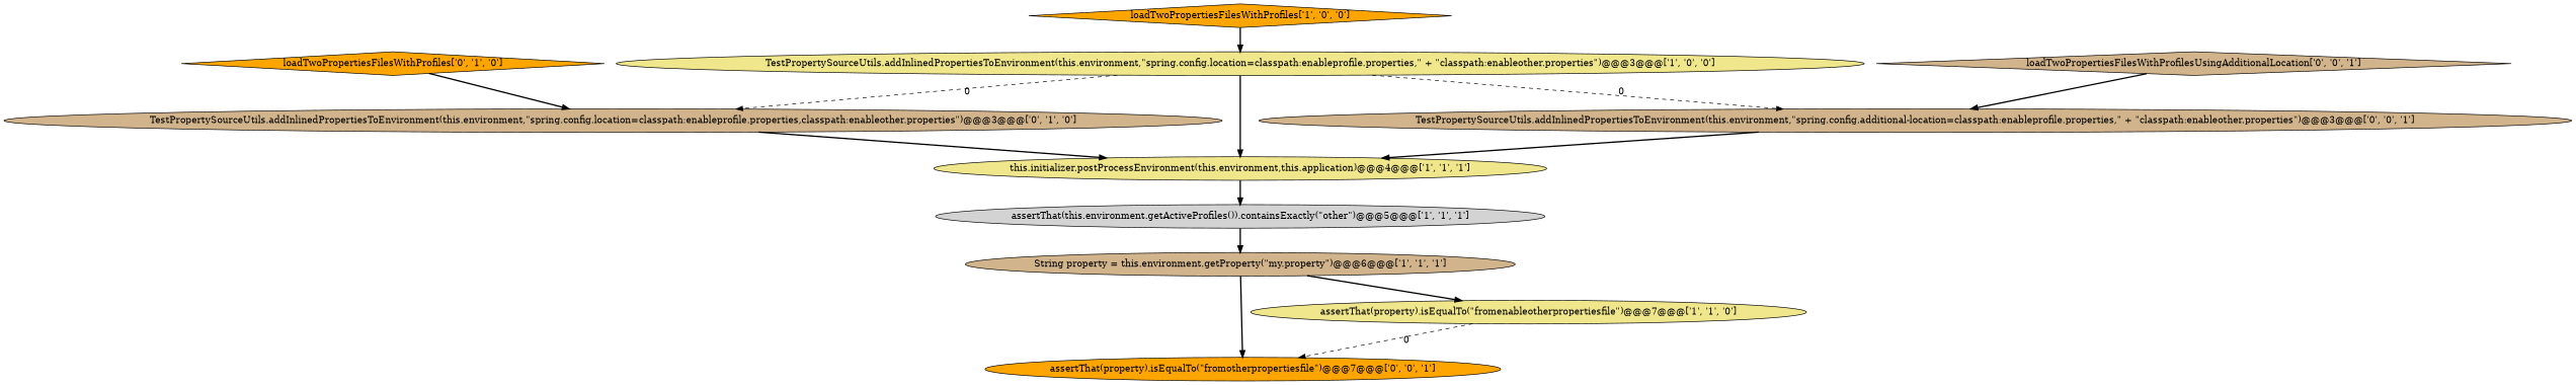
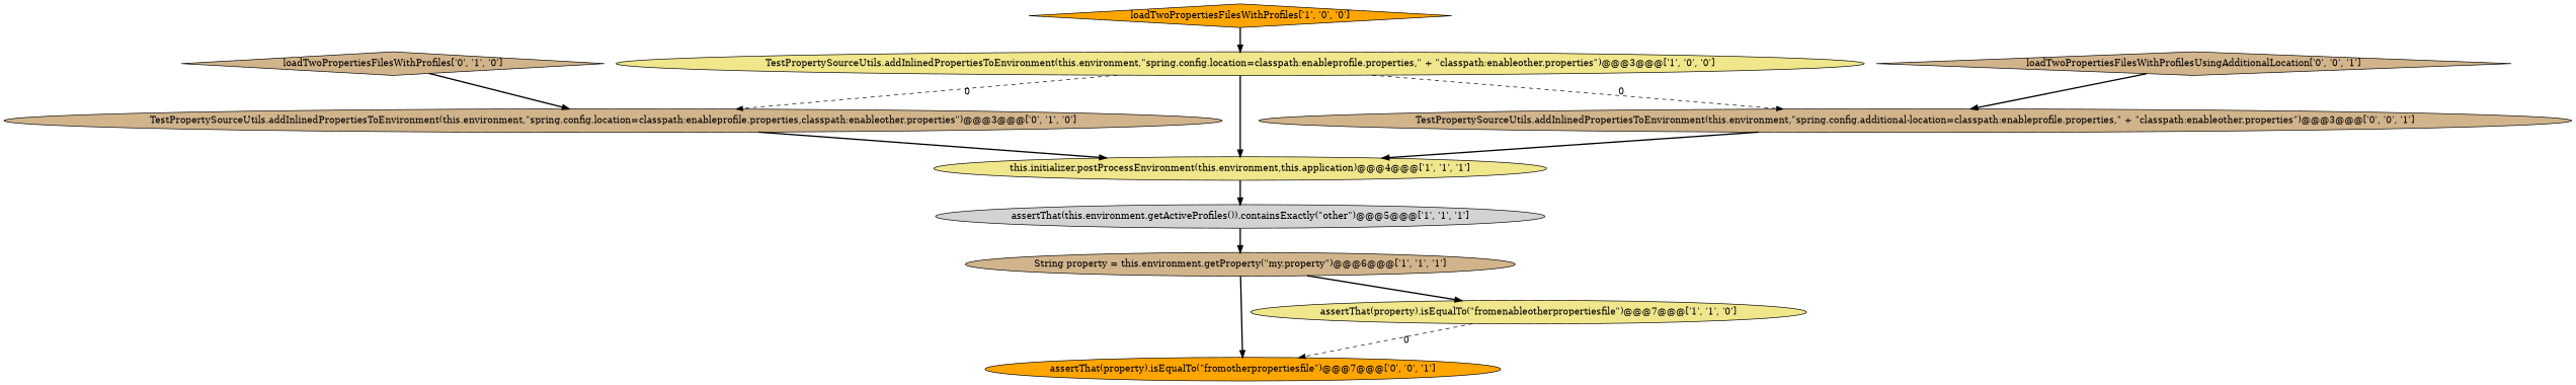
  digraph {
    node [fillcolor=tan shape=ellipse style=filled]
    edge [style=bold]
    n1 [label="TestPropertySourceUtils.addInlinedPropertiesToEnvironment(this.environment,\"spring.config.additional-location=classpath:enableprofile.properties,\" + \"classpath:enableother.properties\")@@@3@@@['0', '0', '1']"]
    n2 [fillcolor=khaki label="this.initializer.postProcessEnvironment(this.environment,this.application)@@@4@@@['1', '1', '1']"]
    n3 [fillcolor=lightgrey label="assertThat(this.environment.getActiveProfiles()).containsExactly(\"other\")@@@5@@@['1', '1', '1']"]
    n4 [label="String property = this.environment.getProperty(\"my.property\")@@@6@@@['1', '1', '1']"]
    n5 [label="loadTwoPropertiesFilesWithProfilesUsingAdditionalLocation['0', '0', '1']" shape=diamond]
    n6 [fillcolor=orange label="assertThat(property).isEqualTo(\"fromotherpropertiesfile\")@@@7@@@['0', '0', '1']"]
    n7 [fillcolor=khaki label="assertThat(property).isEqualTo(\"fromenableotherpropertiesfile\")@@@7@@@['1', '1', '0']"]
    n8 [fillcolor=orange label="loadTwoPropertiesFilesWithProfiles['1', '0', '0']" shape=diamond]
    n9 [fillcolor=khaki label="TestPropertySourceUtils.addInlinedPropertiesToEnvironment(this.environment,\"spring.config.location=classpath:enableprofile.properties,\" + \"classpath:enableother.properties\")@@@3@@@['1', '0', '0']"]
-   n10 [fillcolor=orange label="loadTwoPropertiesFilesWithProfiles['0', '1', '0']" shape=diamond]
+   n10 [label="loadTwoPropertiesFilesWithProfiles['0', '1', '0']" shape=diamond]
    n11 [label="TestPropertySourceUtils.addInlinedPropertiesToEnvironment(this.environment,\"spring.config.location=classpath:enableprofile.properties,classpath:enableother.properties\")@@@3@@@['0', '1', '0']"]
    n1 -> n2
    n2 -> n3
    n3 -> n4
    n4 -> n6
    n4 -> n7
    n5 -> n1
    n7 -> n6 [label=0 style=dashed]
    n8 -> n9
    n9 -> n1 [label=0 style=dashed]
    n9 -> n2
    n9 -> n11 [label=0 style=dashed]
    n10 -> n11
    n11 -> n2
  }
